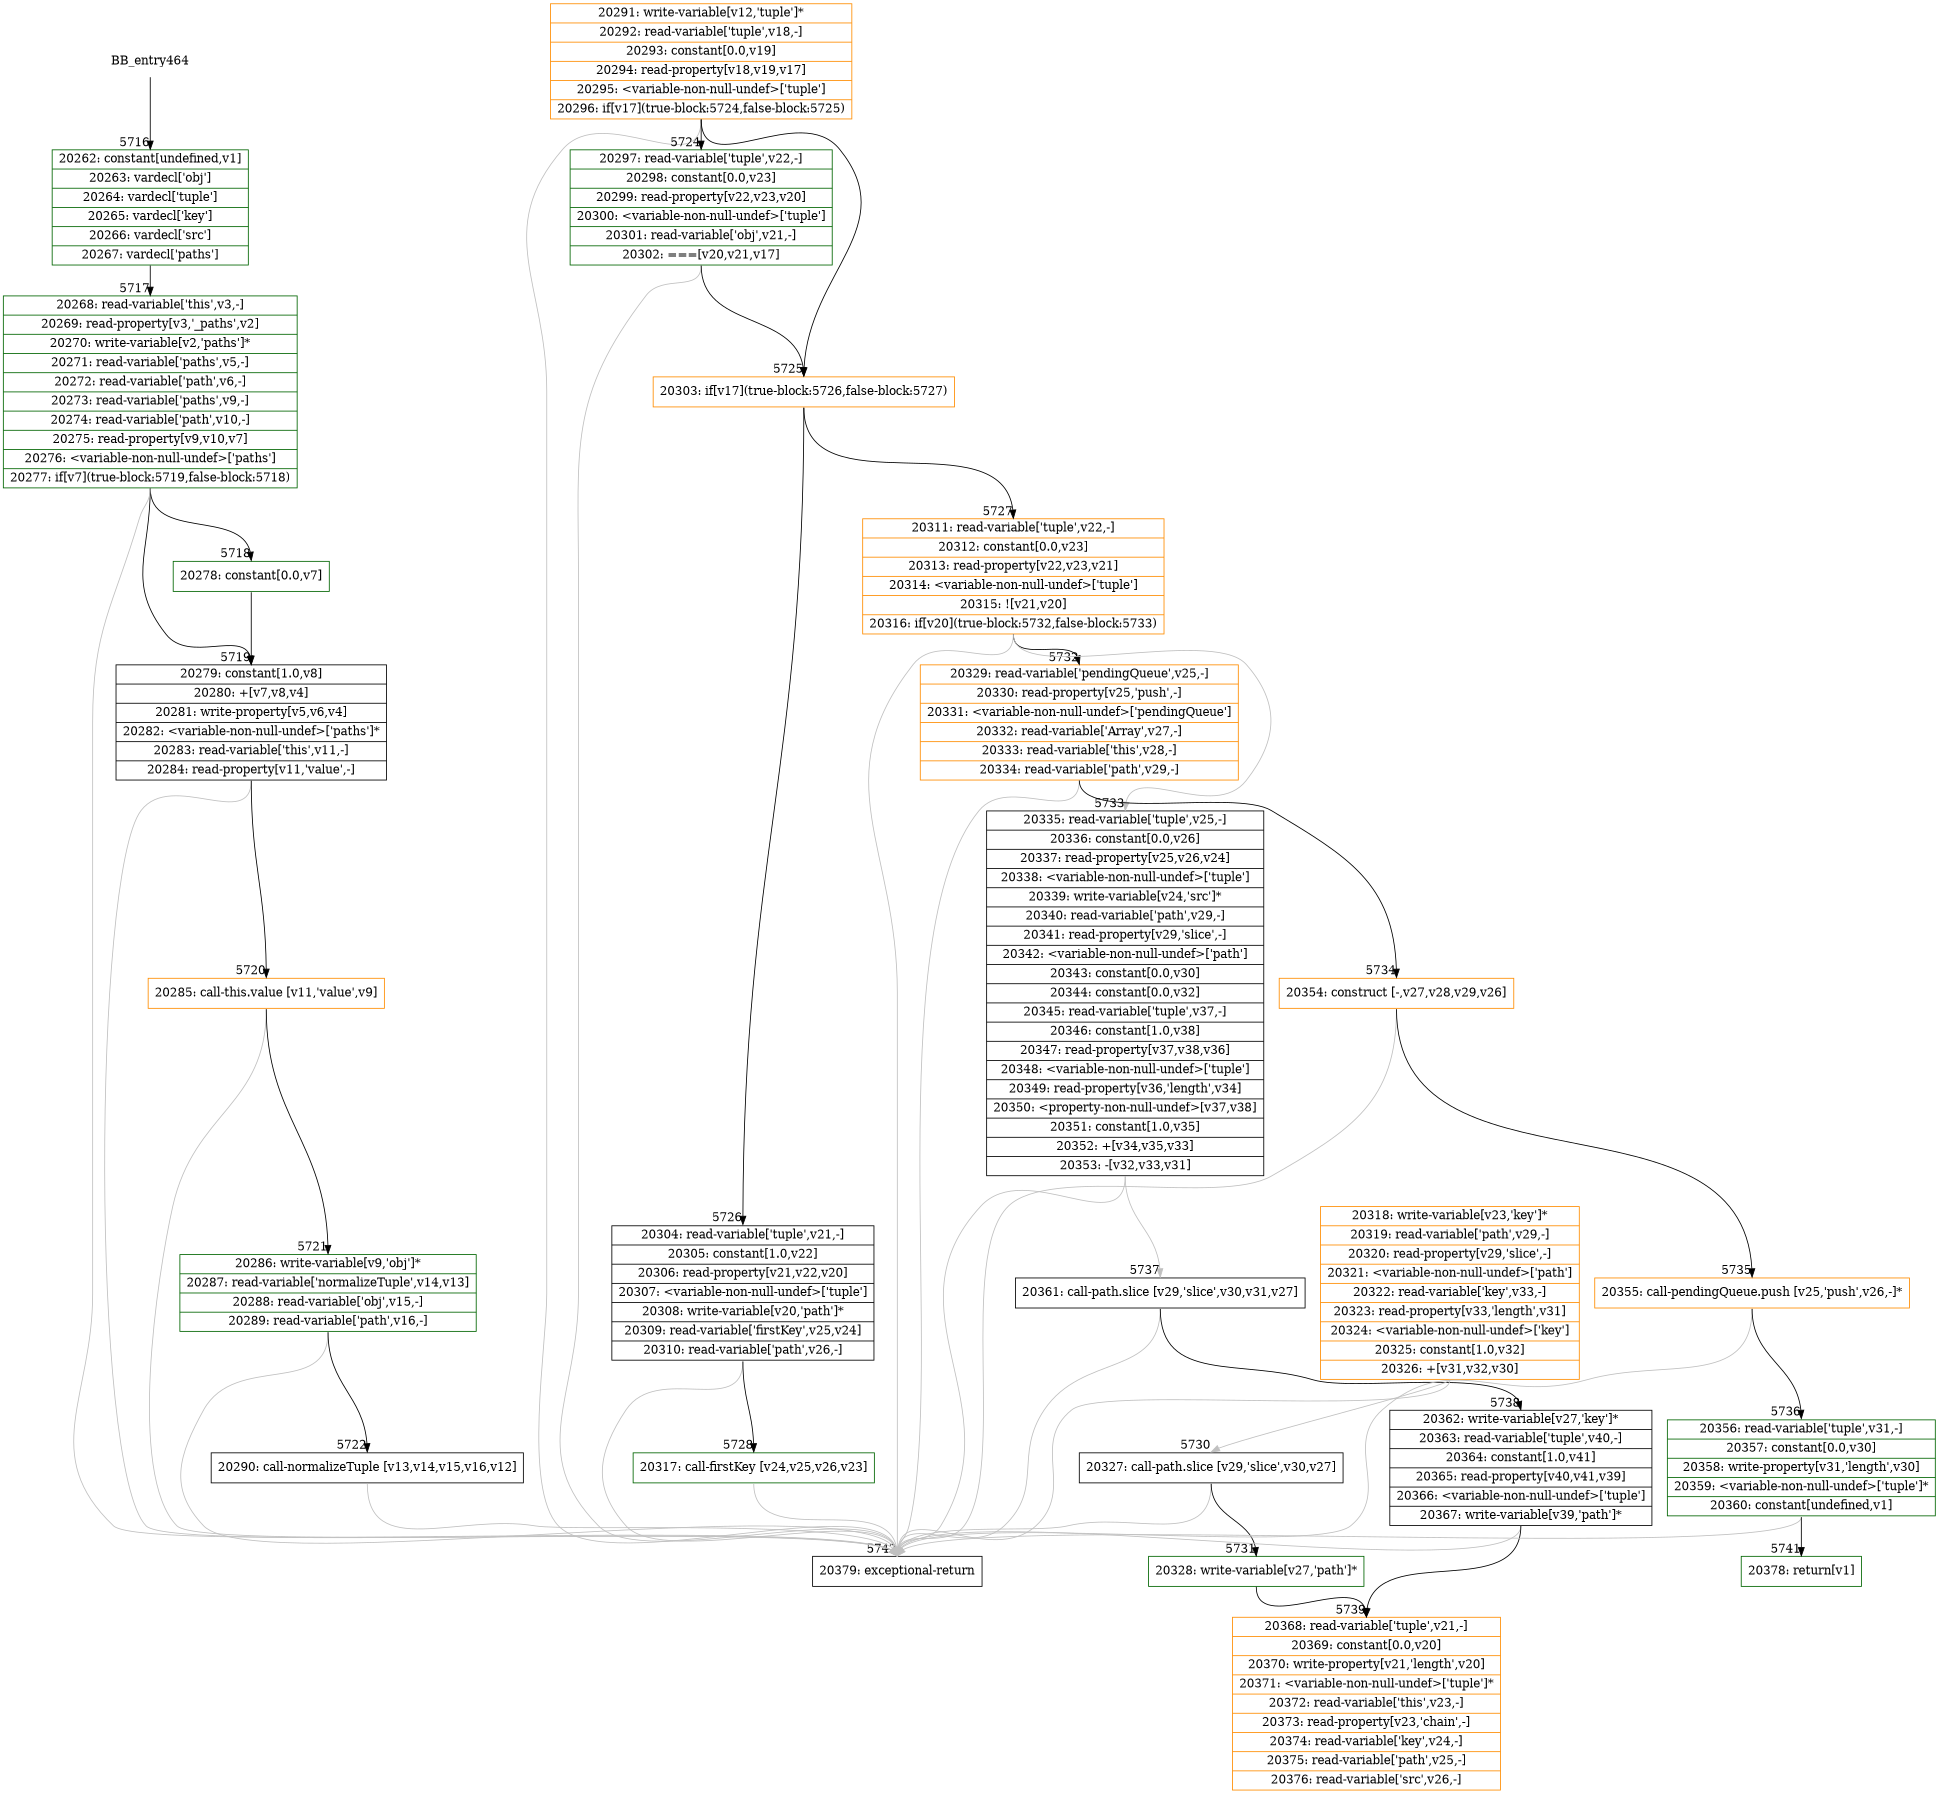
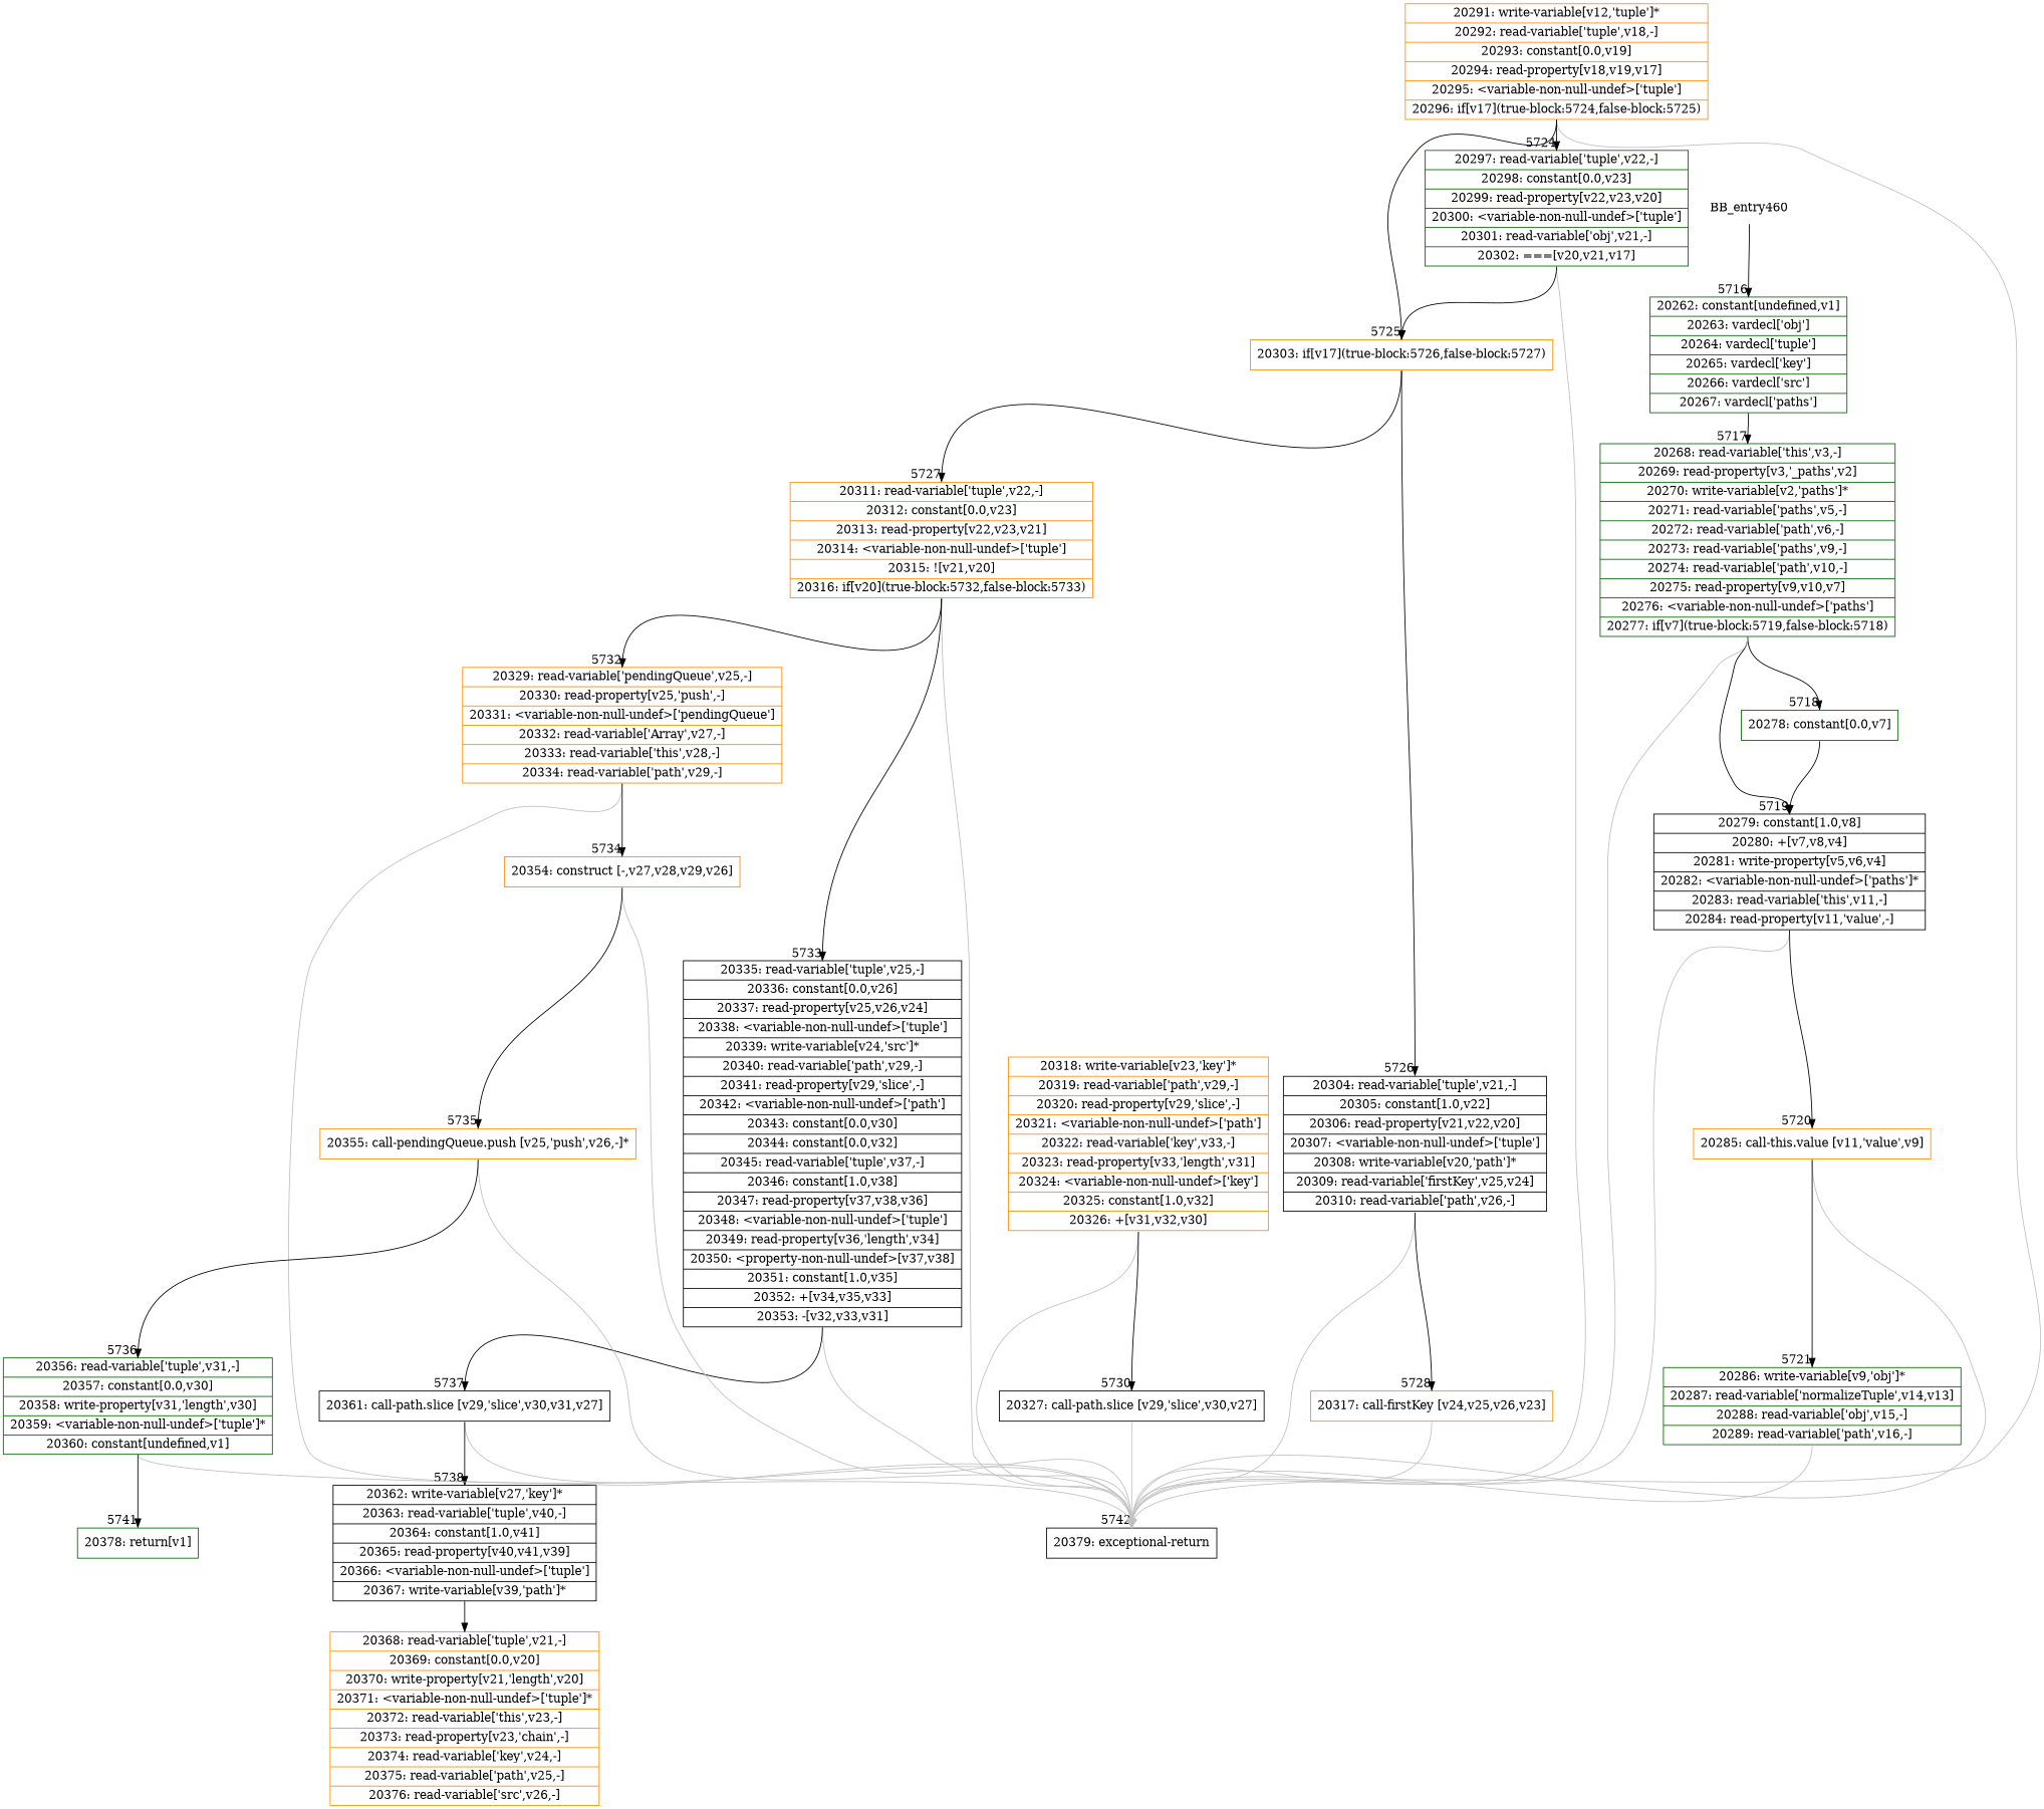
  digraph {
    rankdir=TD
    node [color=darkgreen shape=record]
    edge [headport=n tailport=s]
-   BB_entry464 [shape=none]
+   BB_entry464 [shape=none label=BB_entry460]
    n2 [label="{20262: constant[undefined,v1]|20263: vardecl['obj']|20264: vardecl['tuple']|20265: vardecl['key']|20266: vardecl['src']|20267: vardecl['paths']}"]
    n3 [label="{20268: read-variable['this',v3,-]|20269: read-property[v3,'_paths',v2]|20270: write-variable[v2,'paths']*|20271: read-variable['paths',v5,-]|20272: read-variable['path',v6,-]|20273: read-variable['paths',v9,-]|20274: read-variable['path',v10,-]|20275: read-property[v9,v10,v7]|20276: \<variable-non-null-undef\>['paths']|20277: if[v7](true-block:5719,false-block:5718)}"]
    n4 [color=black label="{20279: constant[1.0,v8]|20280: +[v7,v8,v4]|20281: write-property[v5,v6,v4]|20282: \<variable-non-null-undef\>['paths']*|20283: read-variable['this',v11,-]|20284: read-property[v11,'value',-]}"]
    n5 [label="{20278: constant[0.0,v7]}"]
    n6 [color=black label="{20379: exceptional-return}"]
    n7 [color=darkorange label="{20285: call-this.value [v11,'value',v9]}"]
    n8 [label="{20286: write-variable[v9,'obj']*|20287: read-variable['normalizeTuple',v14,v13]|20288: read-variable['obj',v15,-]|20289: read-variable['path',v16,-]}"]
-   n9 [color=black label="{20290: call-normalizeTuple [v13,v14,v15,v16,v12]}"]
    n10 [color=darkorange label="{20291: write-variable[v12,'tuple']*|20292: read-variable['tuple',v18,-]|20293: constant[0.0,v19]|20294: read-property[v18,v19,v17]|20295: \<variable-non-null-undef\>['tuple']|20296: if[v17](true-block:5724,false-block:5725)}"]
    n11 [color=darkorange label="{20303: if[v17](true-block:5726,false-block:5727)}"]
    n12 [label="{20297: read-variable['tuple',v22,-]|20298: constant[0.0,v23]|20299: read-property[v22,v23,v20]|20300: \<variable-non-null-undef\>['tuple']|20301: read-variable['obj',v21,-]|20302: ===[v20,v21,v17]}"]
    n13 [color=black label="{20304: read-variable['tuple',v21,-]|20305: constant[1.0,v22]|20306: read-property[v21,v22,v20]|20307: \<variable-non-null-undef\>['tuple']|20308: write-variable[v20,'path']*|20309: read-variable['firstKey',v25,v24]|20310: read-variable['path',v26,-]}"]
    n14 [color=darkorange label="{20311: read-variable['tuple',v22,-]|20312: constant[0.0,v23]|20313: read-property[v22,v23,v21]|20314: \<variable-non-null-undef\>['tuple']|20315: ![v21,v20]|20316: if[v20](true-block:5732,false-block:5733)}"]
-   n15 [label="{20317: call-firstKey [v24,v25,v26,v23]}"]
+   n15 [color=darkorange label="{20317: call-firstKey [v24,v25,v26,v23]}"]
    n16 [color=darkorange label="{20329: read-variable['pendingQueue',v25,-]|20330: read-property[v25,'push',-]|20331: \<variable-non-null-undef\>['pendingQueue']|20332: read-variable['Array',v27,-]|20333: read-variable['this',v28,-]|20334: read-variable['path',v29,-]}"]
    n17 [color=black label="{20335: read-variable['tuple',v25,-]|20336: constant[0.0,v26]|20337: read-property[v25,v26,v24]|20338: \<variable-non-null-undef\>['tuple']|20339: write-variable[v24,'src']*|20340: read-variable['path',v29,-]|20341: read-property[v29,'slice',-]|20342: \<variable-non-null-undef\>['path']|20343: constant[0.0,v30]|20344: constant[0.0,v32]|20345: read-variable['tuple',v37,-]|20346: constant[1.0,v38]|20347: read-property[v37,v38,v36]|20348: \<variable-non-null-undef\>['tuple']|20349: read-property[v36,'length',v34]|20350: \<property-non-null-undef\>[v37,v38]|20351: constant[1.0,v35]|20352: +[v34,v35,v33]|20353: -[v32,v33,v31]}"]
    n18 [color=darkorange label="{20354: construct [-,v27,v28,v29,v26]}"]
    n19 [color=black label="{20361: call-path.slice [v29,'slice',v30,v31,v27]}"]
    n20 [color=darkorange label="{20318: write-variable[v23,'key']*|20319: read-variable['path',v29,-]|20320: read-property[v29,'slice',-]|20321: \<variable-non-null-undef\>['path']|20322: read-variable['key',v33,-]|20323: read-property[v33,'length',v31]|20324: \<variable-non-null-undef\>['key']|20325: constant[1.0,v32]|20326: +[v31,v32,v30]}"]
    n21 [color=black label="{20327: call-path.slice [v29,'slice',v30,v27]}"]
    n22 [color=darkorange label="{20355: call-pendingQueue.push [v25,'push',v26,-]*}"]
    n23 [color=black label="{20362: write-variable[v27,'key']*|20363: read-variable['tuple',v40,-]|20364: constant[1.0,v41]|20365: read-property[v40,v41,v39]|20366: \<variable-non-null-undef\>['tuple']|20367: write-variable[v39,'path']*}"]
-   n24 [label="{20328: write-variable[v27,'path']*}"]
    n25 [color=darkorange label="{20368: read-variable['tuple',v21,-]|20369: constant[0.0,v20]|20370: write-property[v21,'length',v20]|20371: \<variable-non-null-undef\>['tuple']*|20372: read-variable['this',v23,-]|20373: read-property[v23,'chain',-]|20374: read-variable['key',v24,-]|20375: read-variable['path',v25,-]|20376: read-variable['src',v26,-]}"]
    n26 [label="{20356: read-variable['tuple',v31,-]|20357: constant[0.0,v30]|20358: write-property[v31,'length',v30]|20359: \<variable-non-null-undef\>['tuple']*|20360: constant[undefined,v1]}"]
    n27 [label="{20378: return[v1]}"]
    BB_entry464 -> n2 [headlabel="    5716"]
    n2 -> n3 [headlabel="      5717"]
    n3 -> n4 [headlabel="      5719"]
    n3 -> n5 [headlabel="      5718"]
    n3 -> n6 [color=gray headlabel="      5742"]
    n4 -> n6 [color=gray]
    n4 -> n7 [headlabel="      5720"]
    n5 -> n4
    n7 -> n6 [color=gray]
    n7 -> n8 [headlabel="      5721"]
    n8 -> n6 [color=gray]
-   n8 -> n9 [headlabel="      5722"]
-   n9 -> n6 [color=gray]
    n10 -> n6 [color=gray]
    n10 -> n11 [headlabel="      5725"]
    n10 -> n12 [headlabel="      5724"]
    n11 -> n13 [headlabel="      5726"]
    n11 -> n14 [headlabel="      5727"]
    n12 -> n6 [color=gray]
    n12 -> n11
    n13 -> n6 [color=gray]
    n13 -> n15 [headlabel="      5728"]
    n14 -> n6 [color=gray]
    n14 -> n16 [headlabel="      5732"]
-   n14 -> n17 [headlabel="      5733" color=gray]
+   n14 -> n17 [headlabel="      5733"]
    n15 -> n6 [color=gray]
    n16 -> n6 [color=gray]
    n16 -> n18 [headlabel="      5734"]
    n17 -> n6 [color=gray]
-   n17 -> n19 [headlabel="      5737" color=gray]
+   n17 -> n19 [headlabel="      5737"]
    n18 -> n6 [color=gray]
    n18 -> n22 [headlabel="      5735"]
    n19 -> n6 [color=gray]
    n19 -> n23 [headlabel="      5738"]
    n20 -> n6 [color=gray]
-   n20 -> n21 [headlabel="      5730" color=gray]
+   n20 -> n21 [headlabel="      5730"]
    n21 -> n6 [color=gray]
-   n21 -> n24 [headlabel="      5731"]
    n22 -> n6 [color=gray]
    n22 -> n26 [headlabel="      5736"]
-   n23 -> n6 [color=gray]
    n23 -> n25
-   n24 -> n25 [headlabel="      5739"]
    n26 -> n6 [color=gray]
    n26 -> n27 [headlabel="      5741"]
  }
